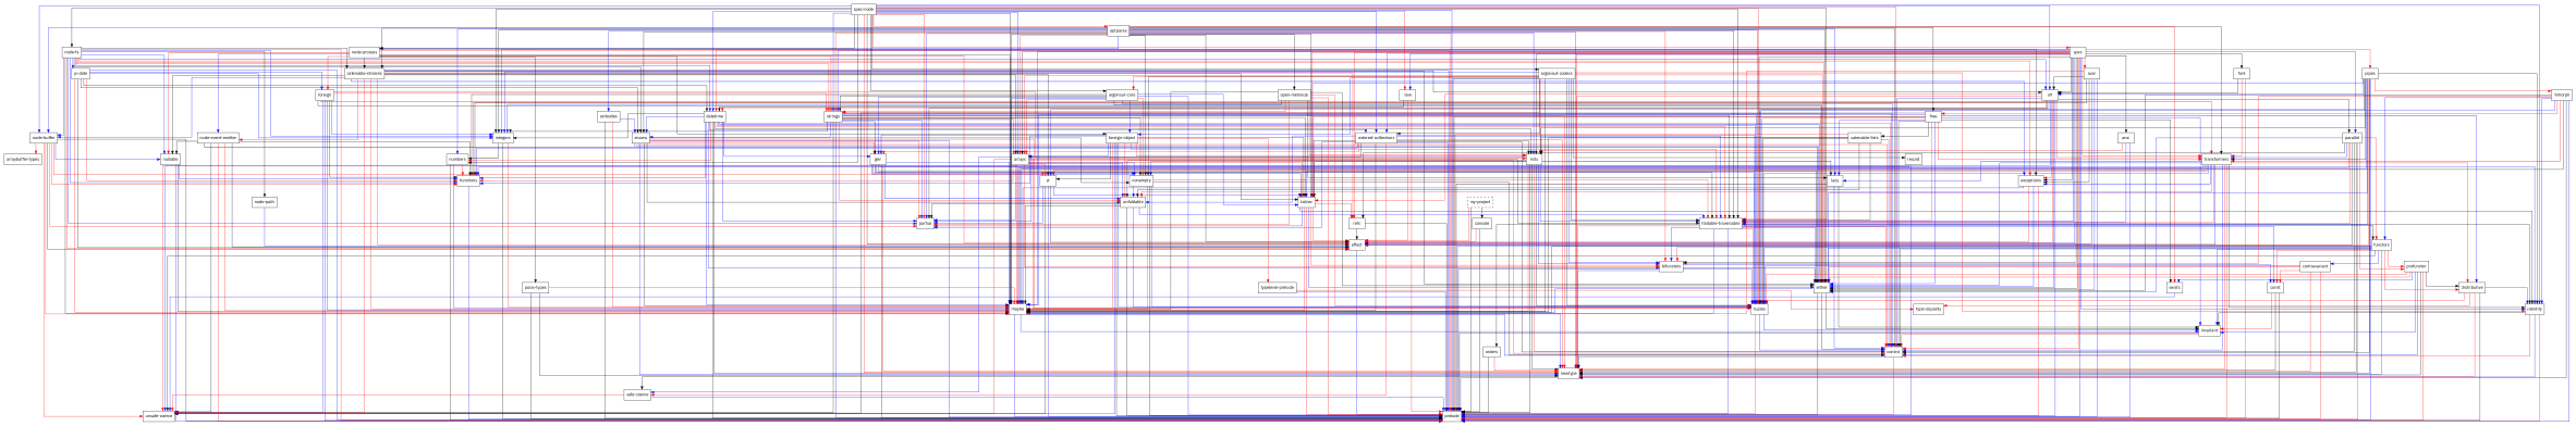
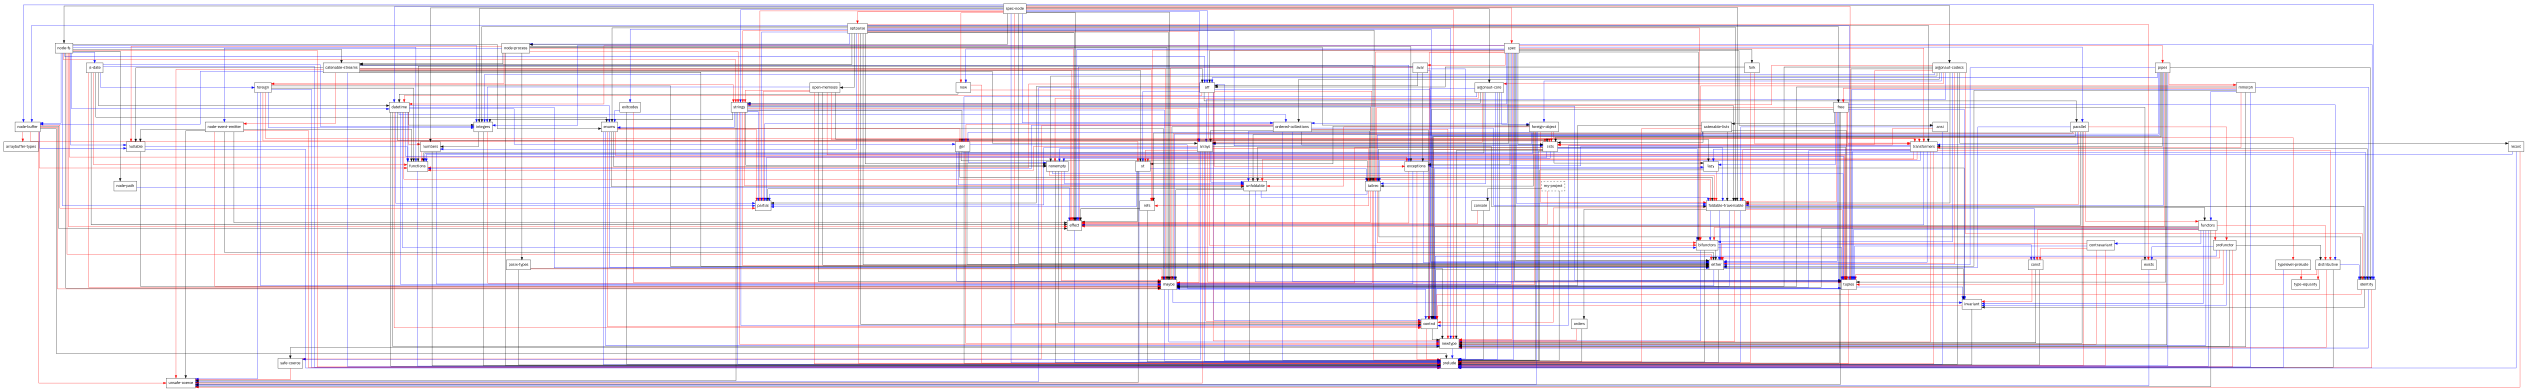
  strict digraph {
    fontname="IBM Plex Sans"
    splines=ortho
    node [fontname="IBM Plex Sans" shape=rect]
    edge [color=blue fontname="IBM Plex Sans"]
    "my-project" [style=dashed]
    effect
    prelude
    console
    aff
    control
    datetime
    either
    exceptions
    functions
    newtype
    parallel
    partial
    st
    tailrec
    transformers
    "unsafe-coerce"
    "foldable-traversable"
    lists
    bifunctors
    integers
    maybe
    "ordered-collections"
    tuples
    gen
    enums
    numbers
    invariant
    "safe-coerce"
    functors
    profunctor
    refs
    identity
    unfoldable
    distributive
    lazy
    const
    orders
    nonempty
    arrays
    contravariant
    exists
    "type-equality"
    ansi
    "argonaut-codecs"
    "argonaut-core"
    "foreign-object"
    record
    strings
    "typelevel-prelude"
    avar
    "catenable-lists"
    exitcodes
    foreign
    fork
    free
    "js-date"
    mmorph
    "node-buffer"
    "arraybuffer-types"
    nullable
    "node-event-emitter"
    "node-fs"
    "node-path"
    n65 [label="catenable-streams"]
    "node-process"
    "posix-types"
    now
    "open-memoize"
    optparse
    pipes
    spec
    "spec-node"
    "my-project" -> effect [color=red]
    "my-project" -> prelude [color=black]
    "my-project" -> console [color=black]
    effect -> prelude
    console -> effect [color=red]
    console -> prelude [color=black]
    aff -> effect [color=red]
    aff -> prelude
    aff -> control
    aff -> datetime [color=red]
    aff -> either
    aff -> exceptions [color=red]
    aff -> functions [color=red]
    aff -> newtype [color=red]
    aff -> parallel [color=black]
    aff -> partial [color=black]
    aff -> st
    aff -> tailrec [color=red]
    aff -> transformers [color=red]
    aff -> "unsafe-coerce"
    control -> prelude [color=red]
    control -> newtype [color=black]
    datetime -> prelude [color=black]
    datetime -> control [color=red]
    datetime -> either
    datetime -> functions
    datetime -> newtype [color=black]
    datetime -> partial
    datetime -> "foldable-traversable" [color=red]
    datetime -> lists [color=black]
    datetime -> bifunctors
    datetime -> integers [color=black]
    datetime -> maybe
    datetime -> "ordered-collections"
    datetime -> tuples
    datetime -> gen
    datetime -> enums
    datetime -> numbers [color=red]
    either -> prelude [color=black]
    either -> control [color=black]
    either -> maybe
    either -> invariant [color=black]
    exceptions -> effect [color=red]
    exceptions -> prelude [color=red]
    exceptions -> either
    exceptions -> maybe
    functions -> prelude
    newtype -> prelude
    newtype -> "safe-coerce" [color=black]
    parallel -> effect [color=black]
    parallel -> prelude [color=red]
    parallel -> control [color=black]
    parallel -> either
    parallel -> newtype [color=black]
    parallel -> transformers
    parallel -> "foldable-traversable" [color=red]
    parallel -> maybe [color=red]
    parallel -> functors [color=red]
    parallel -> profunctor [color=red]
    parallel -> refs [color=black]
    st -> effect [color=black]
    st -> prelude
    st -> partial
    st -> tailrec
    st -> "unsafe-coerce" [color=black]
    tailrec -> effect [color=red]
    tailrec -> prelude [color=red]
    tailrec -> either
    tailrec -> partial
    tailrec -> bifunctors [color=red]
    tailrec -> maybe [color=red]
    tailrec -> refs [color=red]
    tailrec -> identity [color=black]
    transformers -> effect
    transformers -> prelude [color=red]
    transformers -> control
    transformers -> either
    transformers -> exceptions
    transformers -> newtype [color=red]
    transformers -> st [color=red]
    transformers -> tailrec
    transformers -> "foldable-traversable" [color=red]
    transformers -> maybe
    transformers -> tuples
    transformers -> identity [color=black]
    transformers -> unfoldable [color=red]
    transformers -> distributive [color=red]
    transformers -> lazy
    "foldable-traversable" -> prelude
    "foldable-traversable" -> control [color=red]
    "foldable-traversable" -> either
    "foldable-traversable" -> newtype [color=red]
    "foldable-traversable" -> bifunctors
    "foldable-traversable" -> maybe
    "foldable-traversable" -> tuples [color=red]
    "foldable-traversable" -> functors [color=black]
    "foldable-traversable" -> identity [color=black]
    "foldable-traversable" -> const
    "foldable-traversable" -> orders [color=black]
    lists -> prelude [color=black]
    lists -> control [color=red]
    lists -> newtype [color=black]
    lists -> partial
    lists -> tailrec [color=black]
    lists -> "foldable-traversable"
    lists -> bifunctors
    lists -> maybe [color=red]
    lists -> tuples [color=black]
    lists -> unfoldable [color=black]
    lists -> lazy [color=black]
    lists -> nonempty
    bifunctors -> prelude [color=black]
    bifunctors -> either [color=black]
    bifunctors -> newtype
    bifunctors -> tuples
    bifunctors -> const
    integers -> prelude [color=black]
    integers -> maybe [color=red]
    integers -> numbers [color=black]
    maybe -> prelude
    maybe -> control
    maybe -> newtype
    maybe -> invariant
    "ordered-collections" -> prelude
    "ordered-collections" -> control [color=black]
    "ordered-collections" -> functions
    "ordered-collections" -> newtype [color=red]
    "ordered-collections" -> partial
    "ordered-collections" -> tailrec [color=black]
    "ordered-collections" -> "foldable-traversable"
    "ordered-collections" -> lists [color=black]
    "ordered-collections" -> maybe [color=black]
    "ordered-collections" -> tuples
    "ordered-collections" -> gen [color=red]
    "ordered-collections" -> "safe-coerce" [color=red]
    "ordered-collections" -> unfoldable
    "ordered-collections" -> arrays [color=black]
    tuples -> prelude [color=red]
    tuples -> control
    tuples -> invariant
    gen -> prelude [color=black]
    gen -> either [color=black]
    gen -> newtype [color=red]
    gen -> tailrec [color=black]
    gen -> "foldable-traversable" [color=black]
    gen -> maybe
    gen -> tuples
    gen -> identity
    gen -> unfoldable
    gen -> nonempty
    enums -> prelude
    enums -> control [color=red]
    enums -> either
    enums -> newtype
    enums -> partial [color=red]
    enums -> maybe [color=black]
    enums -> tuples [color=red]
    enums -> gen [color=red]
    enums -> unfoldable [color=black]
    enums -> nonempty [color=black]
    numbers -> prelude [color=black]
    numbers -> functions [color=red]
    numbers -> maybe
    invariant -> prelude [color=black]
    invariant -> control [color=red]
    "safe-coerce" -> "unsafe-coerce" [color=red]
    functors -> prelude
    functors -> control [color=black]
    functors -> either
    functors -> newtype
    functors -> "unsafe-coerce" [color=black]
    functors -> bifunctors [color=red]
    functors -> maybe [color=black]
    functors -> tuples
    functors -> invariant
    functors -> profunctor [color=red]
    functors -> distributive [color=red]
    functors -> const [color=red]
    functors -> contravariant
    profunctor -> prelude [color=red]
    profunctor -> control
    profunctor -> either [color=red]
    profunctor -> newtype [color=black]
    profunctor -> tuples [color=red]
    profunctor -> invariant
    profunctor -> distributive [color=black]
    profunctor -> exists
    refs -> effect [color=black]
    refs -> prelude [color=black]
    identity -> prelude [color=red]
    identity -> control [color=red]
    identity -> newtype
    identity -> invariant [color=black]
    unfoldable -> prelude [color=black]
    unfoldable -> partial [color=black]
    unfoldable -> "foldable-traversable"
    unfoldable -> maybe [color=black]
    unfoldable -> tuples
    distributive -> prelude [color=black]
    distributive -> newtype [color=red]
    distributive -> tuples [color=red]
    distributive -> identity
    distributive -> "type-equality" [color=red]
    lazy -> prelude [color=black]
    lazy -> control
    lazy -> "foldable-traversable" [color=red]
    lazy -> invariant [color=black]
    const -> prelude [color=black]
    const -> newtype [color=black]
    const -> invariant [color=red]
    orders -> prelude [color=black]
    orders -> newtype [color=red]
    nonempty -> prelude [color=black]
    nonempty -> control [color=black]
    nonempty -> "foldable-traversable" [color=red]
    nonempty -> maybe [color=red]
    nonempty -> tuples
    nonempty -> unfoldable
-   "safe-coerce" -> prelude
+   arrays -> prelude
    arrays -> control [color=red]
    arrays -> functions [color=red]
    arrays -> partial
    arrays -> st [color=red]
    arrays -> tailrec [color=red]
    arrays -> "unsafe-coerce" [color=red]
    arrays -> "foldable-traversable" [color=black]
    arrays -> bifunctors [color=red]
    arrays -> maybe [color=red]
    arrays -> tuples [color=red]
    arrays -> "safe-coerce"
    arrays -> unfoldable
    arrays -> nonempty
    contravariant -> prelude [color=red]
    contravariant -> either [color=red]
    contravariant -> newtype [color=red]
    contravariant -> tuples
    contravariant -> const [color=red]
    exists -> "unsafe-coerce"
    ansi -> prelude
    ansi -> "foldable-traversable"
    ansi -> lists [color=red]
    "argonaut-codecs" -> prelude [color=black]
    "argonaut-codecs" -> either [color=red]
    "argonaut-codecs" -> "foldable-traversable" [color=black]
    "argonaut-codecs" -> lists [color=red]
    "argonaut-codecs" -> bifunctors
    "argonaut-codecs" -> integers
    "argonaut-codecs" -> maybe [color=black]
    "argonaut-codecs" -> "ordered-collections" [color=black]
    "argonaut-codecs" -> tuples [color=black]
    "argonaut-codecs" -> identity [color=red]
    "argonaut-codecs" -> nonempty [color=black]
-   "argonaut-codecs" -> arrays [color=red]
+   "argonaut-codecs" -> arrays
    "argonaut-codecs" -> "argonaut-core" [color=red]
    "argonaut-codecs" -> "foreign-object"
    "argonaut-codecs" -> record [color=black]
    "argonaut-codecs" -> strings [color=red]
    "argonaut-core" -> prelude
    "argonaut-core" -> control
    "argonaut-core" -> either [color=black]
    "argonaut-core" -> functions [color=black]
    "argonaut-core" -> tailrec
    "argonaut-core" -> maybe
    "argonaut-core" -> gen
    "argonaut-core" -> nonempty [color=red]
    "argonaut-core" -> arrays [color=red]
    "argonaut-core" -> "foreign-object"
    "argonaut-core" -> strings [color=black]
    "foreign-object" -> prelude [color=black]
    "foreign-object" -> functions
    "foreign-object" -> st [color=black]
    "foreign-object" -> tailrec [color=black]
    "foreign-object" -> "unsafe-coerce"
    "foreign-object" -> "foldable-traversable" [color=red]
    "foreign-object" -> lists [color=red]
    "foreign-object" -> maybe [color=red]
    "foreign-object" -> tuples
    "foreign-object" -> gen
    "foreign-object" -> unfoldable [color=red]
    "foreign-object" -> arrays
    "foreign-object" -> "typelevel-prelude" [color=red]
    record -> prelude
    record -> functions
    record -> "unsafe-coerce" [color=red]
    strings -> prelude
    strings -> control
    strings -> either [color=red]
    strings -> newtype [color=red]
    strings -> partial
    strings -> tailrec [color=black]
    strings -> "unsafe-coerce" [color=black]
    strings -> "foldable-traversable" [color=black]
    strings -> integers [color=black]
    strings -> maybe
    strings -> tuples
    strings -> gen [color=black]
    strings -> enums
    strings -> unfoldable [color=red]
    strings -> nonempty [color=black]
    strings -> arrays [color=red]
    "typelevel-prelude" -> prelude
    "typelevel-prelude" -> "type-equality" [color=red]
    avar -> effect
    avar -> prelude
    avar -> aff [color=black]
    avar -> either
    avar -> exceptions [color=black]
    avar -> functions [color=black]
    avar -> maybe [color=red]
    "catenable-lists" -> prelude [color=red]
    "catenable-lists" -> control
    "catenable-lists" -> "foldable-traversable" [color=black]
    "catenable-lists" -> lists [color=black]
    "catenable-lists" -> maybe [color=black]
    "catenable-lists" -> tuples [color=black]
    "catenable-lists" -> unfoldable [color=black]
    exitcodes -> prelude [color=black]
    exitcodes -> maybe [color=red]
    exitcodes -> enums
    foreign -> prelude
    foreign -> either [color=black]
    foreign -> functions [color=black]
    foreign -> transformers [color=red]
    foreign -> "unsafe-coerce"
    foreign -> lists [color=red]
    foreign -> integers
    foreign -> maybe
    foreign -> strings [color=red]
    fork -> prelude [color=red]
    fork -> aff [color=black]
    fork -> transformers [color=red]
    free -> prelude [color=black]
    free -> control [color=black]
    free -> either
    free -> tailrec [color=red]
    free -> transformers [color=red]
    free -> "unsafe-coerce" [color=black]
    free -> "foldable-traversable" [color=red]
    free -> maybe
    free -> tuples [color=red]
    free -> invariant
    free -> distributive
    free -> lazy
    free -> exists [color=black]
    free -> "catenable-lists" [color=black]
    "js-date" -> effect [color=black]
    "js-date" -> prelude
    "js-date" -> datetime [color=black]
    "js-date" -> functions [color=red]
    "js-date" -> integers
    "js-date" -> maybe [color=red]
    "js-date" -> enums [color=black]
    "js-date" -> foreign
    mmorph -> prelude
    mmorph -> either [color=black]
    mmorph -> newtype [color=black]
    mmorph -> transformers [color=red]
    mmorph -> bifunctors [color=red]
    mmorph -> maybe [color=black]
    mmorph -> tuples
    mmorph -> functors
    mmorph -> identity
    mmorph -> free [color=red]
    "node-buffer" -> effect [color=black]
    "node-buffer" -> prelude [color=black]
    "node-buffer" -> functions [color=red]
    "node-buffer" -> partial [color=red]
    "node-buffer" -> st [color=red]
    "node-buffer" -> "unsafe-coerce" [color=red]
    "node-buffer" -> maybe [color=red]
    "node-buffer" -> "arraybuffer-types" [color=red]
    "node-buffer" -> nullable
    nullable -> prelude
    nullable -> functions
    nullable -> maybe [color=black]
    "node-event-emitter" -> effect [color=black]
    "node-event-emitter" -> prelude [color=red]
    "node-event-emitter" -> either [color=black]
    "node-event-emitter" -> functions [color=black]
    "node-event-emitter" -> "unsafe-coerce" [color=black]
    "node-event-emitter" -> maybe [color=red]
    "node-event-emitter" -> nullable [color=black]
    "node-fs" -> effect [color=red]
    "node-fs" -> prelude [color=red]
    "node-fs" -> aff
    "node-fs" -> datetime
    "node-fs" -> either [color=red]
    "node-fs" -> exceptions [color=red]
    "node-fs" -> functions
    "node-fs" -> partial
    "node-fs" -> integers
    "node-fs" -> maybe [color=black]
    "node-fs" -> enums [color=black]
    "node-fs" -> strings [color=red]
    "node-fs" -> "js-date"
    "node-fs" -> "node-buffer"
    "node-fs" -> nullable
    "node-fs" -> "node-path" [color=black]
    "node-fs" -> n65 [color=black]
    "node-path" -> effect
    n65 -> effect [color=red]
    n65 -> prelude
    n65 -> aff [color=black]
    n65 -> either [color=black]
    n65 -> exceptions
    n65 -> st [color=black]
    n65 -> tailrec [color=black]
    n65 -> "unsafe-coerce" [color=red]
    n65 -> maybe [color=red]
    n65 -> refs [color=red]
    n65 -> arrays [color=black]
    n65 -> "node-buffer"
    n65 -> nullable [color=black]
    n65 -> "node-event-emitter" [color=red]
    "node-process" -> effect [color=red]
-   "node-process" -> prelude [color=red]
+   "node-process" -> prelude [color=black]
    "node-process" -> exceptions [color=black]
    "node-process" -> maybe [color=black]
    "node-process" -> "foreign-object" [color=black]
    "node-process" -> strings [color=red]
    "node-process" -> foreign [color=red]
    "node-process" -> nullable [color=red]
    "node-process" -> "node-event-emitter"
    "node-process" -> n65 [color=black]
    "node-process" -> "posix-types" [color=black]
    "posix-types" -> prelude [color=black]
    "posix-types" -> newtype [color=black]
    "posix-types" -> maybe [color=red]
    now -> effect [color=red]
    now -> prelude [color=red]
    now -> datetime [color=black]
    "open-memoize" -> prelude [color=red]
    "open-memoize" -> either [color=black]
    "open-memoize" -> partial [color=red]
    "open-memoize" -> lists [color=red]
    "open-memoize" -> integers
    "open-memoize" -> maybe [color=black]
    "open-memoize" -> tuples [color=red]
    "open-memoize" -> lazy [color=black]
    "open-memoize" -> strings [color=red]
    optparse -> effect [color=black]
    optparse -> prelude [color=red]
    optparse -> control [color=black]
    optparse -> either [color=black]
    optparse -> newtype
    optparse -> partial
    optparse -> tailrec [color=black]
    optparse -> transformers [color=black]
    optparse -> "foldable-traversable" [color=black]
    optparse -> lists
    optparse -> bifunctors [color=red]
    optparse -> integers [color=black]
    optparse -> maybe [color=black]
    optparse -> tuples
    optparse -> enums [color=black]
    optparse -> numbers
    optparse -> lazy
    optparse -> nonempty [color=black]
    optparse -> arrays [color=red]
    optparse -> exists [color=red]
    optparse -> strings [color=red]
    optparse -> exitcodes
    optparse -> free [color=black]
    optparse -> "node-buffer"
    optparse -> n65 [color=black]
    optparse -> "node-process"
    optparse -> "open-memoize" [color=black]
    pipes -> effect [color=red]
    pipes -> prelude
    pipes -> aff
    pipes -> control [color=black]
    pipes -> either
    pipes -> newtype [color=black]
    pipes -> tailrec
    pipes -> transformers [color=black]
    pipes -> "foldable-traversable"
    pipes -> lists [color=black]
    pipes -> maybe
    pipes -> tuples [color=black]
    pipes -> identity [color=black]
    pipes -> mmorph [color=red]
    spec -> effect
    spec -> prelude
    spec -> aff [color=black]
    spec -> control [color=red]
    spec -> datetime [color=red]
    spec -> either [color=black]
    spec -> exceptions [color=black]
    spec -> newtype [color=red]
    spec -> parallel
    spec -> tailrec [color=red]
    spec -> transformers [color=red]
    spec -> "foldable-traversable"
    spec -> lists [color=black]
    spec -> bifunctors [color=black]
    spec -> integers
    spec -> maybe
    spec -> "ordered-collections"
    spec -> tuples [color=black]
    spec -> refs [color=red]
    spec -> identity
    spec -> arrays [color=black]
    spec -> ansi [color=black]
    spec -> strings
    spec -> avar [color=red]
    spec -> fork [color=black]
    spec -> now
    spec -> pipes [color=red]
    "spec-node" -> effect [color=black]
    "spec-node" -> prelude
    "spec-node" -> aff
    "spec-node" -> control [color=red]
    "spec-node" -> datetime
    "spec-node" -> either [color=black]
    "spec-node" -> newtype [color=red]
    "spec-node" -> partial [color=red]
    "spec-node" -> "foldable-traversable" [color=black]
    "spec-node" -> integers [color=black]
    "spec-node" -> maybe [color=black]
    "spec-node" -> "ordered-collections"
    "spec-node" -> tuples [color=red]
    "spec-node" -> numbers [color=black]
    "spec-node" -> identity
    "spec-node" -> arrays
    "spec-node" -> "argonaut-codecs" [color=black]
    "spec-node" -> "argonaut-core" [color=black]
    "spec-node" -> strings
    "spec-node" -> "node-buffer"
    "spec-node" -> "node-fs" [color=black]
    "spec-node" -> "node-process" [color=black]
    "spec-node" -> now [color=red]
    "spec-node" -> optparse [color=red]
    "spec-node" -> spec [color=red]
  }
